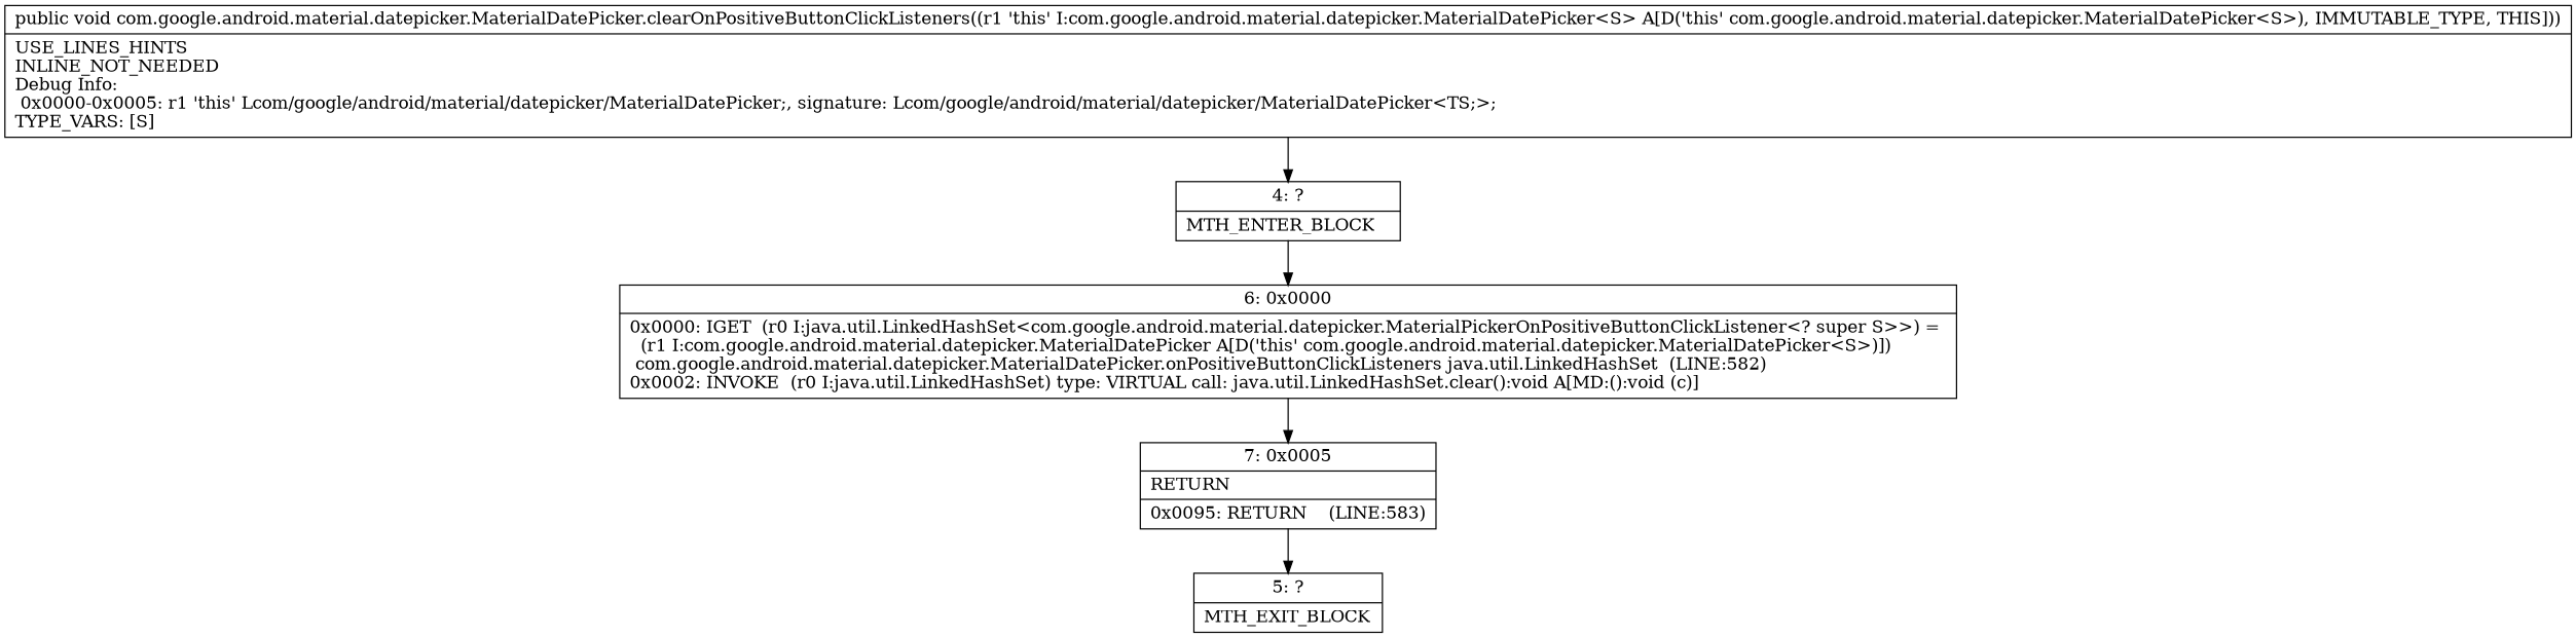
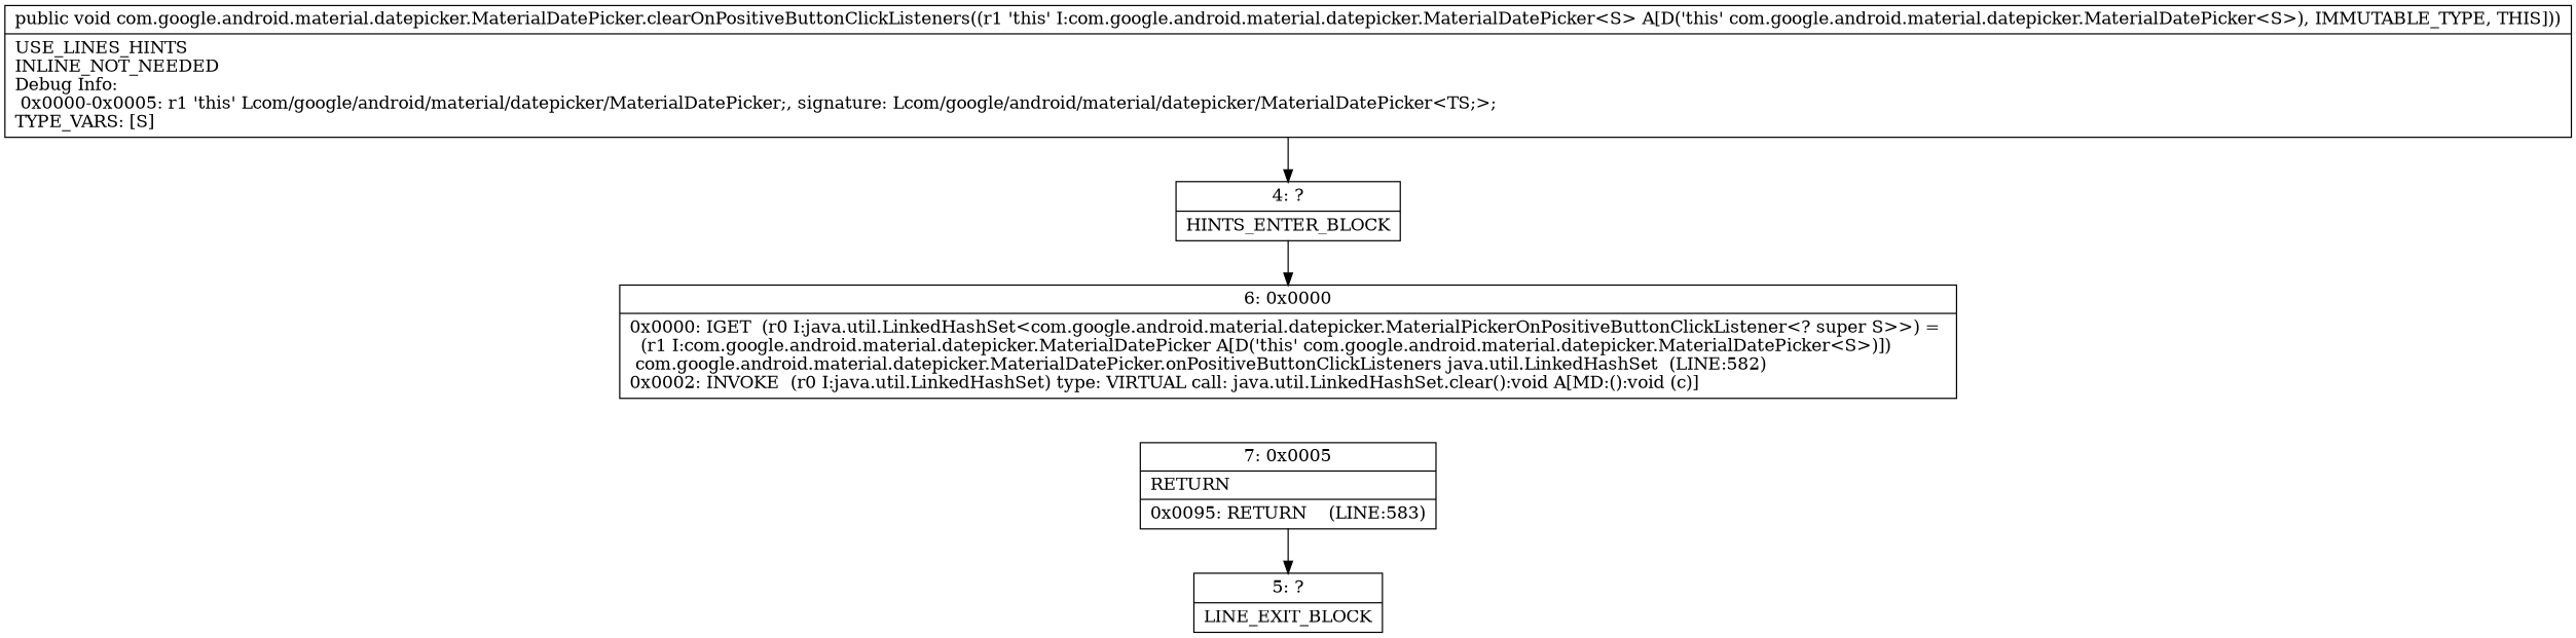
  digraph {
    node [shape=record]
-   n1 [label="{4\:\ ?|MTH_ENTER_BLOCK\l}"]
+   n1 [label="{4\:\ ?|HINTS_ENTER_BLOCK\l}"]
    n2 [label="{6\:\ 0x0000|0x0000: IGET  (r0 I:java.util.LinkedHashSet\<com.google.android.material.datepicker.MaterialPickerOnPositiveButtonClickListener\<? super S\>\>) = \l  (r1 I:com.google.android.material.datepicker.MaterialDatePicker A[D('this' com.google.android.material.datepicker.MaterialDatePicker\<S\>)])\l com.google.android.material.datepicker.MaterialDatePicker.onPositiveButtonClickListeners java.util.LinkedHashSet  (LINE:582)\l0x0002: INVOKE  (r0 I:java.util.LinkedHashSet) type: VIRTUAL call: java.util.LinkedHashSet.clear():void A[MD:():void (c)]\l}"]
    n3 [label="{7\:\ 0x0005|RETURN\l|0x0095: RETURN    (LINE:583)\l}"]
-   n4 [label="{5\:\ ?|MTH_EXIT_BLOCK\l}"]
+   n4 [label="{5\:\ ?|LINE_EXIT_BLOCK\l}"]
    n5 [label="{public void com.google.android.material.datepicker.MaterialDatePicker.clearOnPositiveButtonClickListeners((r1 'this' I:com.google.android.material.datepicker.MaterialDatePicker\<S\> A[D('this' com.google.android.material.datepicker.MaterialDatePicker\<S\>), IMMUTABLE_TYPE, THIS]))  | USE_LINES_HINTS\lINLINE_NOT_NEEDED\lDebug Info:\l  0x0000\-0x0005: r1 'this' Lcom\/google\/android\/material\/datepicker\/MaterialDatePicker;, signature: Lcom\/google\/android\/material\/datepicker\/MaterialDatePicker\<TS;\>;\lTYPE_VARS: [S]\l}"]
    n1 -> n2
-   n2 -> n3
    n3 -> n4
    n5 -> n1
  }
